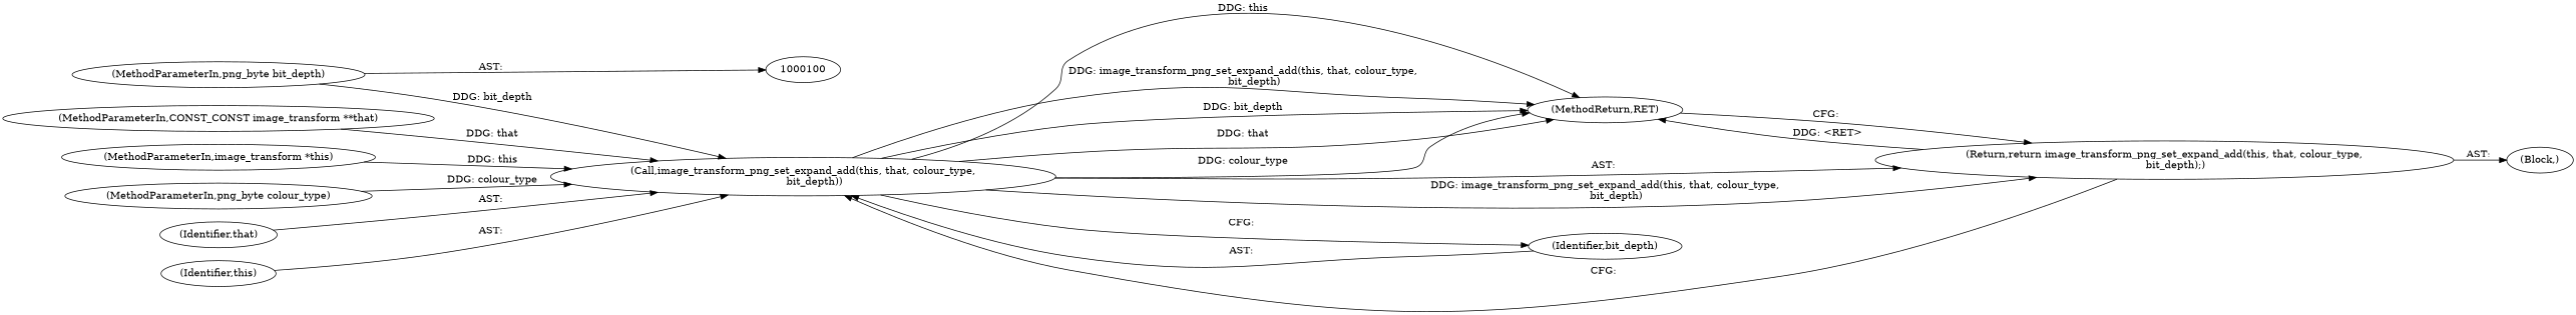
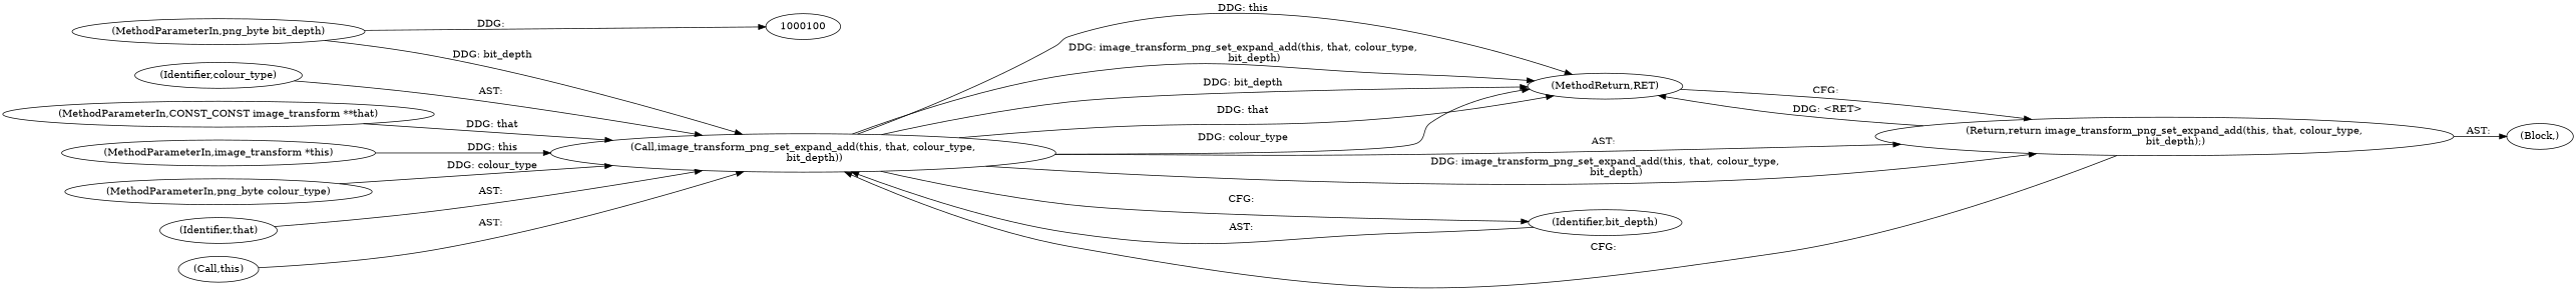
  digraph {
    rankdir=LR
    n1 [label="(MethodParameterIn,png_byte bit_depth)"]
    n2 [label="(Call,image_transform_png_set_expand_add(this, that, colour_type,\n       bit_depth))"]
    1000100
    n4 [label="(MethodReturn,RET)"]
    n5 [label="(Return,return image_transform_png_set_expand_add(this, that, colour_type,\n       bit_depth);)"]
    n6 [label="(Identifier,bit_depth)"]
    n7 [label="(Block,)"]
+   n8 [label="(Identifier,colour_type)"]
    n9 [label="(MethodParameterIn,CONST_CONST image_transform **that)"]
    n10 [label="(MethodParameterIn,image_transform *this)"]
    n11 [label="(MethodParameterIn,png_byte colour_type)"]
    n12 [label="(Identifier,that)"]
-   n13 [label="(Identifier,this)"]
+   n13 [label="(Call,this)"]
    n1 -> n2 [label="DDG: bit_depth"]
-   n1 -> 1000100 [label="AST: "]
+   n1 -> 1000100 [label="DDG: "]
    n2 -> n4 [label="DDG: this"]
    n2 -> n4 [label="DDG: image_transform_png_set_expand_add(this, that, colour_type,\n       bit_depth)"]
    n2 -> n4 [label="DDG: bit_depth"]
    n2 -> n4 [label="DDG: that"]
    n2 -> n4 [label="DDG: colour_type"]
    n2 -> n5 [label="AST: "]
    n2 -> n5 [label="DDG: image_transform_png_set_expand_add(this, that, colour_type,\n       bit_depth)"]
    n2 -> n6 [label="CFG: "]
    n4 -> n5 [label="CFG: "]
    n5 -> n2 [label="CFG: "]
    n5 -> n4 [label="DDG: <RET>"]
    n5 -> n7 [label="AST: "]
    n6 -> n2 [label="AST: "]
+   n8 -> n2 [label="AST: "]
    n9 -> n2 [label="DDG: that"]
    n10 -> n2 [label="DDG: this"]
    n11 -> n2 [label="DDG: colour_type"]
    n12 -> n2 [label="AST: "]
    n13 -> n2 [label="AST: "]
  }
